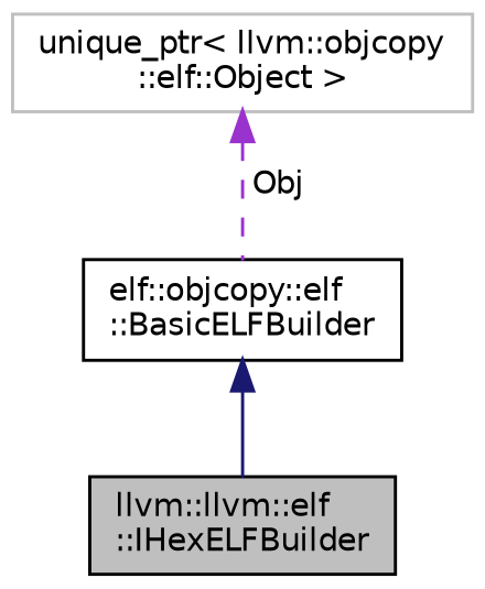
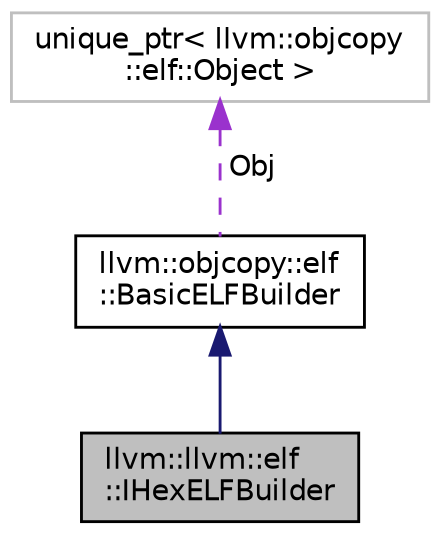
  digraph {
    node [color=black fontname=Helvetica fontsize=10 shape=record]
    edge [dir=back fontname=Helvetica fontsize=10 labelfontname=Helvetica labelfontsize=10]
    n1 [fillcolor=grey75 fontcolor=black height=0.2 label="llvm::llvm::elf\l::IHexELFBuilder" style=filled width=0.4]
-   n2 [height=0.2 label="elf::objcopy::elf\l::BasicELFBuilder" width=0.4]
+   n2 [height=0.2 label="llvm::objcopy::elf\l::BasicELFBuilder" width=0.4]
    n3 [color=grey75 height=0.2 label="unique_ptr\< llvm::objcopy\l::elf::Object \>" width=0.4]
    n2 -> n1 [color=midnightblue style=solid]
    n3 -> n2 [color=darkorchid3 label=" Obj" style=dashed]
  }
